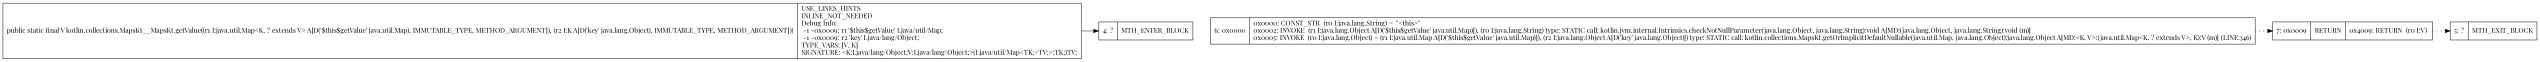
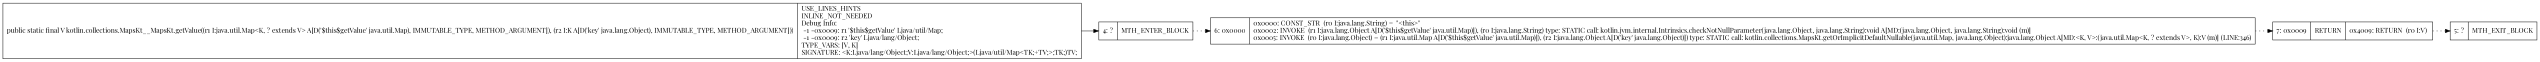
  digraph {
    fontname="Playfair Display"
    rankdir=LR
    node [fontname="Playfair Display" shape=record]
    edge [fontname="Playfair Display" style=dotted]
    n1 [label="{4\:\ ?|MTH_ENTER_BLOCK\l}"]
    n2 [label="{6\:\ 0x0000|0x0000: CONST_STR  (r0 I:java.lang.String) =  \"\<this\>\" \l0x0002: INVOKE  (r1 I:java.lang.Object A[D('$this$getValue' java.util.Map)]), (r0 I:java.lang.String) type: STATIC call: kotlin.jvm.internal.Intrinsics.checkNotNullParameter(java.lang.Object, java.lang.String):void A[MD:(java.lang.Object, java.lang.String):void (m)]\l0x0005: INVOKE  (r0 I:java.lang.Object) = (r1 I:java.util.Map A[D('$this$getValue' java.util.Map)]), (r2 I:java.lang.Object A[D('key' java.lang.Object)]) type: STATIC call: kotlin.collections.MapsKt.getOrImplicitDefaultNullable(java.util.Map, java.lang.Object):java.lang.Object A[MD:\<K, V\>:(java.util.Map\<K, ? extends V\>, K):V (m)] (LINE:346)\l}"]
    n3 [label="{7\:\ 0x0009|RETURN\l|0x4009: RETURN  (r0 I:V) \l}"]
    n4 [label="{5\:\ ?|MTH_EXIT_BLOCK\l}"]
    n5 [label="{public static final V kotlin.collections.MapsKt__MapsKt.getValue((r1 I:java.util.Map\<K, ? extends V\> A[D('$this$getValue' java.util.Map), IMMUTABLE_TYPE, METHOD_ARGUMENT]), (r2 I:K A[D('key' java.lang.Object), IMMUTABLE_TYPE, METHOD_ARGUMENT]))  | USE_LINES_HINTS\lINLINE_NOT_NEEDED\lDebug Info:\l  \-1 \-0x0009: r1 '$this$getValue' Ljava\/util\/Map;\l  \-1 \-0x0009: r2 'key' Ljava\/lang\/Object;\lTYPE_VARS: [V, K]\lSIGNATURE: \<K:Ljava\/lang\/Object;V:Ljava\/lang\/Object;\>(Ljava\/util\/Map\<TK;+TV;\>;TK;)TV;\l}"]
+   n1 -> n2
    n2 -> n3
    n3 -> n4
    n5 -> n1 [style=solid]
  }
